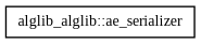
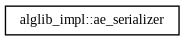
  digraph {
    rankdir=LR
    fontname="Liberation Serif"
-   n1 [color=black fillcolor=white fontname="Liberation Serif" fontsize=10 height=0.2 label="alglib_alglib::ae_serializer" shape=record style=filled width=0.4]
+   n1 [color=black fillcolor=white fontname="Liberation Serif" fontsize=10 height=0.2 label="alglib_impl::ae_serializer" shape=record style=filled width=0.4]
  }
